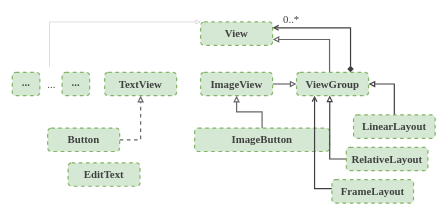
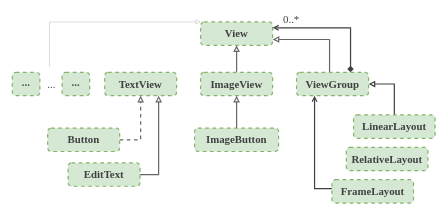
  <mxCell id="0" />
  <mxCell id="1" parent="0" />
  <mxCell id="2" style="edgeStyle=orthogonalEdgeStyle;rounded=0;orthogonalLoop=1;jettySize=auto;html=1;exitX=0;exitY=0;exitDx=0;exitDy=0;endArrow=none;endFill=0;strokeWidth=1;fontFamily=robot;fontSource=https%3A%2F%2Ffonts.googleapis.com%2Fcss%3Ffamily%3Drobot;fontSize=18;fontColor=#404040;startArrow=block;startFill=0;strokeColor=#C7C7C7;" edge="1" parent="1" source="3"><mxGeometry relative="1" as="geometry"><mxPoint x="82" y="111" as="targetPoint" /><Array as="points"><mxPoint x="82" y="36" /><mxPoint x="82" y="96" /></Array></mxGeometry></mxCell>
  <mxCell id="3" value="View" style="rounded=1;whiteSpace=wrap;html=1;fillColor=#d5e8d4;strokeColor=#82b366;fontSize=18;fontStyle=1;fontFamily=robot;fontSource=https%3A%2F%2Ffonts.googleapis.com%2Fcss%3Ffamily%3Drobot;fontColor=#404040;strokeWidth=2;dashed=1;" vertex="1" parent="1"><mxGeometry x="334" y="36" width="120" height="39" as="geometry" /></mxCell>
  <mxCell id="4" value="TextView" style="rounded=1;whiteSpace=wrap;html=1;fillColor=#d5e8d4;strokeColor=#82b366;fontSize=18;fontStyle=1;fontFamily=robot;fontSource=https%3A%2F%2Ffonts.googleapis.com%2Fcss%3Ffamily%3Drobot;fontColor=#404040;strokeWidth=2;dashed=1;" vertex="1" parent="1"><mxGeometry x="174" y="120" width="120" height="39" as="geometry" /></mxCell>
- <mxCell id="5" style="edgeStyle=orthogonalEdgeStyle;rounded=0;orthogonalLoop=1;jettySize=auto;html=1;endArrow=block;endFill=0;strokeColor=#666666;strokeWidth=2;fontFamily=robot;fontSource=https%3A%2F%2Ffonts.googleapis.com%2Fcss%3Ffamily%3Drobot;fontSize=18;fontColor=#404040;" edge="1" parent="1" source="6" target="9"><mxGeometry relative="1" as="geometry" /></mxCell>
+ <mxCell id="5" style="edgeStyle=orthogonalEdgeStyle;rounded=0;orthogonalLoop=1;jettySize=auto;html=1;entryX=0.5;entryY=1;entryDx=0;entryDy=0;endArrow=block;endFill=0;strokeColor=#666666;strokeWidth=2;fontFamily=robot;fontSource=https%3A%2F%2Ffonts.googleapis.com%2Fcss%3Ffamily%3Drobot;fontSize=18;fontColor=#404040;" edge="1" parent="1" source="6" target="3"><mxGeometry relative="1" as="geometry" /></mxCell>
  <mxCell id="6" value="ImageView" style="rounded=1;whiteSpace=wrap;html=1;fillColor=#d5e8d4;strokeColor=#82b366;fontSize=18;fontStyle=1;fontFamily=robot;fontSource=https%3A%2F%2Ffonts.googleapis.com%2Fcss%3Ffamily%3Drobot;fontColor=#404040;strokeWidth=2;dashed=1;" vertex="1" parent="1"><mxGeometry x="334" y="120" width="120" height="39" as="geometry" /></mxCell>
  <mxCell id="7" style="edgeStyle=orthogonalEdgeStyle;rounded=0;orthogonalLoop=1;jettySize=auto;html=1;entryX=1;entryY=0.75;entryDx=0;entryDy=0;endArrow=block;endFill=0;strokeColor=#666666;strokeWidth=2;fontFamily=robot;fontSource=https%3A%2F%2Ffonts.googleapis.com%2Fcss%3Ffamily%3Drobot;fontSize=18;fontColor=#404040;" edge="1" parent="1" source="9" target="3"><mxGeometry relative="1" as="geometry"><Array as="points"><mxPoint x="549" y="65" /></Array></mxGeometry></mxCell>
  <mxCell id="8" style="edgeStyle=orthogonalEdgeStyle;rounded=0;orthogonalLoop=1;jettySize=auto;html=1;exitX=0.75;exitY=0;exitDx=0;exitDy=0;entryX=1;entryY=0.25;entryDx=0;entryDy=0;startArrow=diamond;startFill=1;endArrow=open;endFill=0;strokeColor=#404040;strokeWidth=2;fontFamily=robot;fontSource=https%3A%2F%2Ffonts.googleapis.com%2Fcss%3Ffamily%3Drobot;fontSize=18;fontColor=#404040;" edge="1" parent="1" source="9" target="3"><mxGeometry relative="1" as="geometry" /></mxCell>
  <mxCell id="9" value="ViewGroup" style="rounded=1;whiteSpace=wrap;html=1;fillColor=#d5e8d4;strokeColor=#82b366;fontSize=18;fontStyle=1;fontFamily=robot;fontSource=https%3A%2F%2Ffonts.googleapis.com%2Fcss%3Ffamily%3Drobot;fontColor=#404040;strokeWidth=2;dashed=1;" vertex="1" parent="1"><mxGeometry x="494" y="120" width="120" height="39" as="geometry" /></mxCell>
  <mxCell id="10" value="..." style="rounded=1;whiteSpace=wrap;html=1;fillColor=#d5e8d4;strokeColor=#82b366;fontSize=18;fontStyle=1;fontFamily=robot;fontSource=https%3A%2F%2Ffonts.googleapis.com%2Fcss%3Ffamily%3Drobot;fontColor=#404040;strokeWidth=2;dashed=1;verticalAlign=top;" vertex="1" parent="1"><mxGeometry x="103" y="120" width="46" height="39" as="geometry" /></mxCell>
  <mxCell id="11" value="..." style="rounded=1;whiteSpace=wrap;html=1;fillColor=#d5e8d4;strokeColor=#82b366;fontSize=18;fontStyle=1;fontFamily=robot;fontSource=https%3A%2F%2Ffonts.googleapis.com%2Fcss%3Ffamily%3Drobot;fontColor=#404040;strokeWidth=2;dashed=1;verticalAlign=top;" vertex="1" parent="1"><mxGeometry x="20" y="120" width="46" height="39" as="geometry" /></mxCell>
  <mxCell id="12" style="edgeStyle=orthogonalEdgeStyle;rounded=0;orthogonalLoop=1;jettySize=auto;html=1;endArrow=block;endFill=0;strokeColor=#666666;strokeWidth=2;fontFamily=robot;fontSource=https%3A%2F%2Ffonts.googleapis.com%2Fcss%3Ffamily%3Drobot;fontSize=18;fontColor=#404040;" edge="1" parent="1" source="13" target="6"><mxGeometry relative="1" as="geometry" /></mxCell>
- <mxCell id="13" value="ImageButton" style="rounded=1;whiteSpace=wrap;html=1;fillColor=#d5e8d4;strokeColor=#82b366;fontSize=18;fontStyle=1;fontFamily=robot;fontSource=https%3A%2F%2Ffonts.googleapis.com%2Fcss%3Ffamily%3Drobot;fontColor=#404040;strokeWidth=2;dashed=1;" vertex="1" parent="1"><mxGeometry x="324" y="213" width="225" height="39" as="geometry" /></mxCell>
+ <mxCell id="13" value="ImageButton" style="rounded=1;whiteSpace=wrap;html=1;fillColor=#d5e8d4;strokeColor=#82b366;fontSize=18;fontStyle=1;fontFamily=robot;fontSource=https%3A%2F%2Ffonts.googleapis.com%2Fcss%3Ffamily%3Drobot;fontColor=#404040;strokeWidth=2;dashed=1;" vertex="1" parent="1"><mxGeometry x="324" y="213" width="140" height="39" as="geometry" /></mxCell>
  <mxCell id="14" style="edgeStyle=orthogonalEdgeStyle;rounded=0;orthogonalLoop=1;jettySize=auto;html=1;endArrow=block;endFill=0;strokeColor=#666666;strokeWidth=2;fontFamily=robot;fontSource=https%3A%2F%2Ffonts.googleapis.com%2Fcss%3Ffamily%3Drobot;fontSize=18;fontColor=#404040;dashed=1;" edge="1" parent="1" source="15" target="4"><mxGeometry relative="1" as="geometry"><Array as="points"><mxPoint x="234" y="233" /></Array></mxGeometry></mxCell>
  <mxCell id="15" value="Button" style="rounded=1;whiteSpace=wrap;html=1;fillColor=#d5e8d4;strokeColor=#82b366;fontSize=18;fontStyle=1;fontFamily=robot;fontSource=https%3A%2F%2Ffonts.googleapis.com%2Fcss%3Ffamily%3Drobot;fontColor=#404040;strokeWidth=2;dashed=1;" vertex="1" parent="1"><mxGeometry x="79" y="213" width="120" height="39" as="geometry" /></mxCell>
+ <mxCell id="16" style="edgeStyle=orthogonalEdgeStyle;rounded=0;orthogonalLoop=1;jettySize=auto;html=1;entryX=0.75;entryY=1;entryDx=0;entryDy=0;endArrow=block;endFill=0;strokeColor=#666666;strokeWidth=2;fontFamily=robot;fontSource=https%3A%2F%2Ffonts.googleapis.com%2Fcss%3Ffamily%3Drobot;fontSize=18;fontColor=#404040;" edge="1" parent="1" source="17" target="4"><mxGeometry relative="1" as="geometry"><Array as="points"><mxPoint x="264" y="291" /></Array></mxGeometry></mxCell>
  <mxCell id="17" value="EditText" style="rounded=1;whiteSpace=wrap;html=1;fillColor=#d5e8d4;strokeColor=#82b366;fontSize=18;fontStyle=1;fontFamily=robot;fontSource=https%3A%2F%2Ffonts.googleapis.com%2Fcss%3Ffamily%3Drobot;fontColor=#404040;strokeWidth=2;dashed=1;" vertex="1" parent="1"><mxGeometry x="113" y="271" width="120" height="39" as="geometry" /></mxCell>
  <mxCell id="18" value="..." style="text;html=1;align=center;verticalAlign=middle;resizable=0;points=[];autosize=1;fontSize=18;fontFamily=robot;fontColor=#404040;" vertex="1" parent="1"><mxGeometry x="74" y="126.5" width="22" height="26" as="geometry" /></mxCell>
  <mxCell id="19" style="edgeStyle=orthogonalEdgeStyle;rounded=0;orthogonalLoop=1;jettySize=auto;html=1;startArrow=none;startFill=0;endArrow=block;endFill=0;strokeColor=#404040;strokeWidth=2;fontFamily=robot;fontSource=https%3A%2F%2Ffonts.googleapis.com%2Fcss%3Ffamily%3Drobot;fontSize=18;fontColor=#404040;entryX=1;entryY=0.5;entryDx=0;entryDy=0;" edge="1" parent="1" source="20" target="9"><mxGeometry relative="1" as="geometry"><mxPoint x="556" y="167.667" as="targetPoint" /></mxGeometry></mxCell>
  <mxCell id="20" value="LinearLayout" style="rounded=1;whiteSpace=wrap;html=1;fillColor=#d5e8d4;strokeColor=#82b366;fontSize=18;fontStyle=1;fontFamily=robot;fontSource=https%3A%2F%2Ffonts.googleapis.com%2Fcss%3Ffamily%3Drobot;fontColor=#404040;strokeWidth=2;dashed=1;" vertex="1" parent="1"><mxGeometry x="589" y="191" width="136" height="39" as="geometry" /></mxCell>
- <mxCell id="21" style="edgeStyle=orthogonalEdgeStyle;rounded=0;orthogonalLoop=1;jettySize=auto;html=1;entryX=0.461;entryY=0.987;entryDx=0;entryDy=0;entryPerimeter=0;startArrow=none;startFill=0;endArrow=block;endFill=0;strokeColor=#404040;strokeWidth=2;fontFamily=robot;fontSource=https%3A%2F%2Ffonts.googleapis.com%2Fcss%3Ffamily%3Drobot;fontSize=18;fontColor=#404040;" edge="1" parent="1" source="22" target="9"><mxGeometry relative="1" as="geometry"><Array as="points"><mxPoint x="549" y="265" /></Array></mxGeometry></mxCell>
  <mxCell id="22" value="RelativeLayout" style="rounded=1;whiteSpace=wrap;html=1;fillColor=#d5e8d4;strokeColor=#82b366;fontSize=18;fontStyle=1;fontFamily=robot;fontSource=https%3A%2F%2Ffonts.googleapis.com%2Fcss%3Ffamily%3Drobot;fontColor=#404040;strokeWidth=2;dashed=1;" vertex="1" parent="1"><mxGeometry x="577" y="245" width="136" height="39" as="geometry" /></mxCell>
  <mxCell id="23" style="edgeStyle=orthogonalEdgeStyle;rounded=0;orthogonalLoop=1;jettySize=auto;html=1;entryX=0.25;entryY=1;entryDx=0;entryDy=0;startArrow=none;startFill=0;endArrow=open;endFill=0;strokeColor=#404040;strokeWidth=2;fontFamily=robot;fontSource=https%3A%2F%2Ffonts.googleapis.com%2Fcss%3Ffamily%3Drobot;fontSize=18;fontColor=#404040;" edge="1" parent="1" source="24" target="9"><mxGeometry relative="1" as="geometry"><Array as="points"><mxPoint x="524" y="314" /></Array></mxGeometry></mxCell>
  <mxCell id="24" value="FrameLayout" style="rounded=1;whiteSpace=wrap;html=1;fillColor=#d5e8d4;strokeColor=#82b366;fontSize=18;fontStyle=1;fontFamily=robot;fontSource=https%3A%2F%2Ffonts.googleapis.com%2Fcss%3Ffamily%3Drobot;fontColor=#404040;strokeWidth=2;dashed=1;" vertex="1" parent="1"><mxGeometry x="553" y="299" width="136" height="39" as="geometry" /></mxCell>
  <mxCell id="25" value="0..*" style="text;html=1;align=center;verticalAlign=middle;resizable=0;points=[];autosize=1;fontSize=18;fontFamily=robot;fontColor=#404040;" vertex="1" parent="1"><mxGeometry x="467" y="20" width="35" height="26" as="geometry" /></mxCell>
